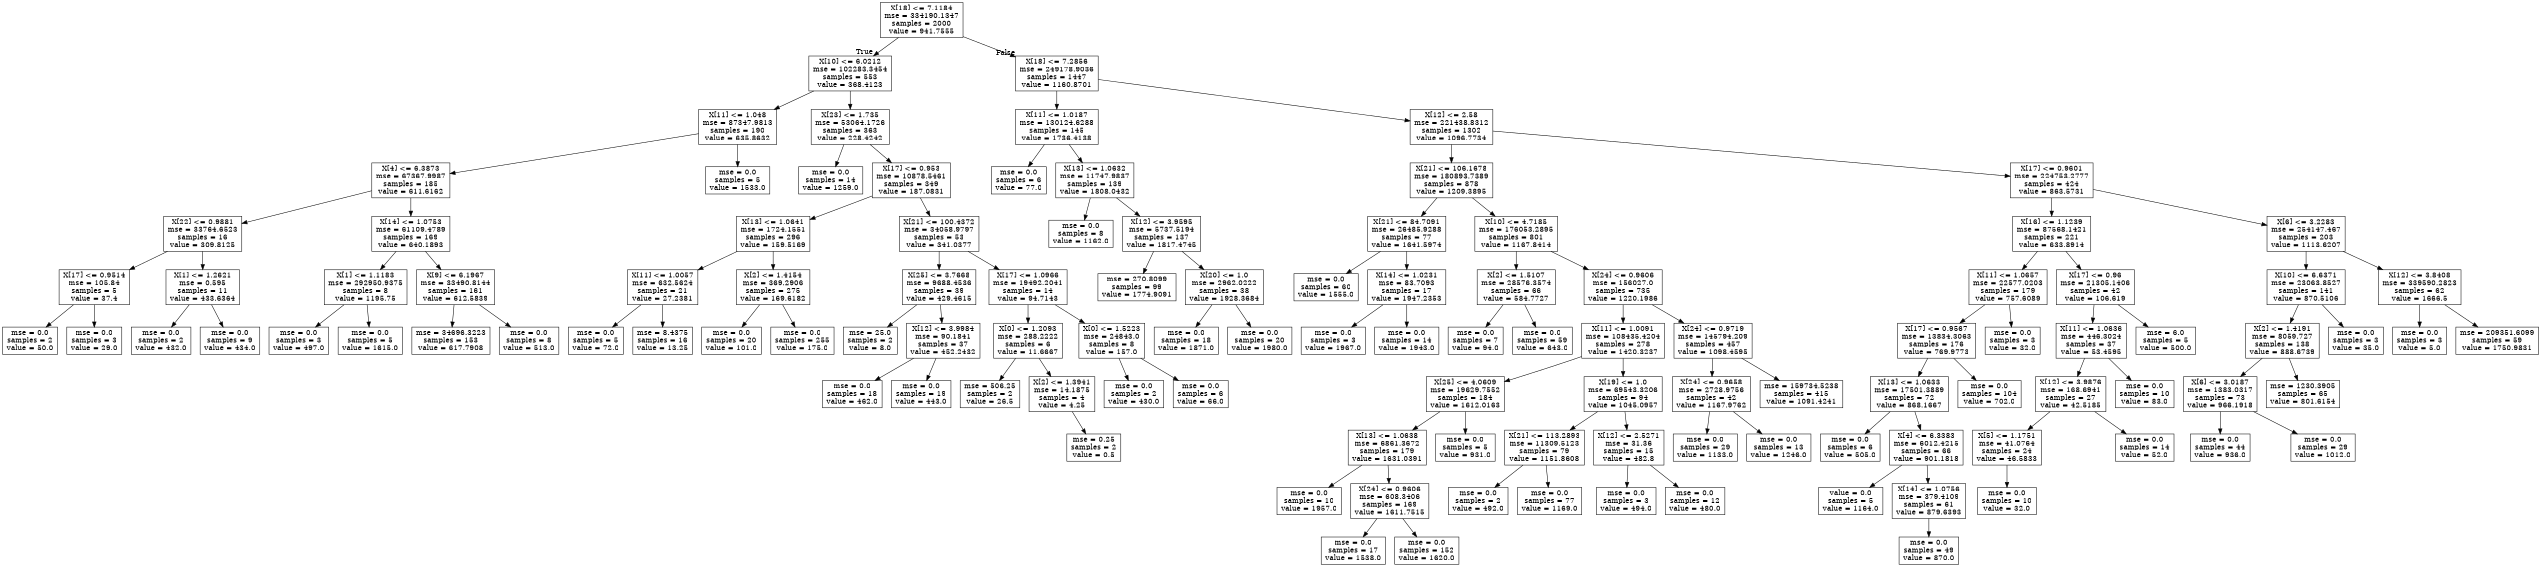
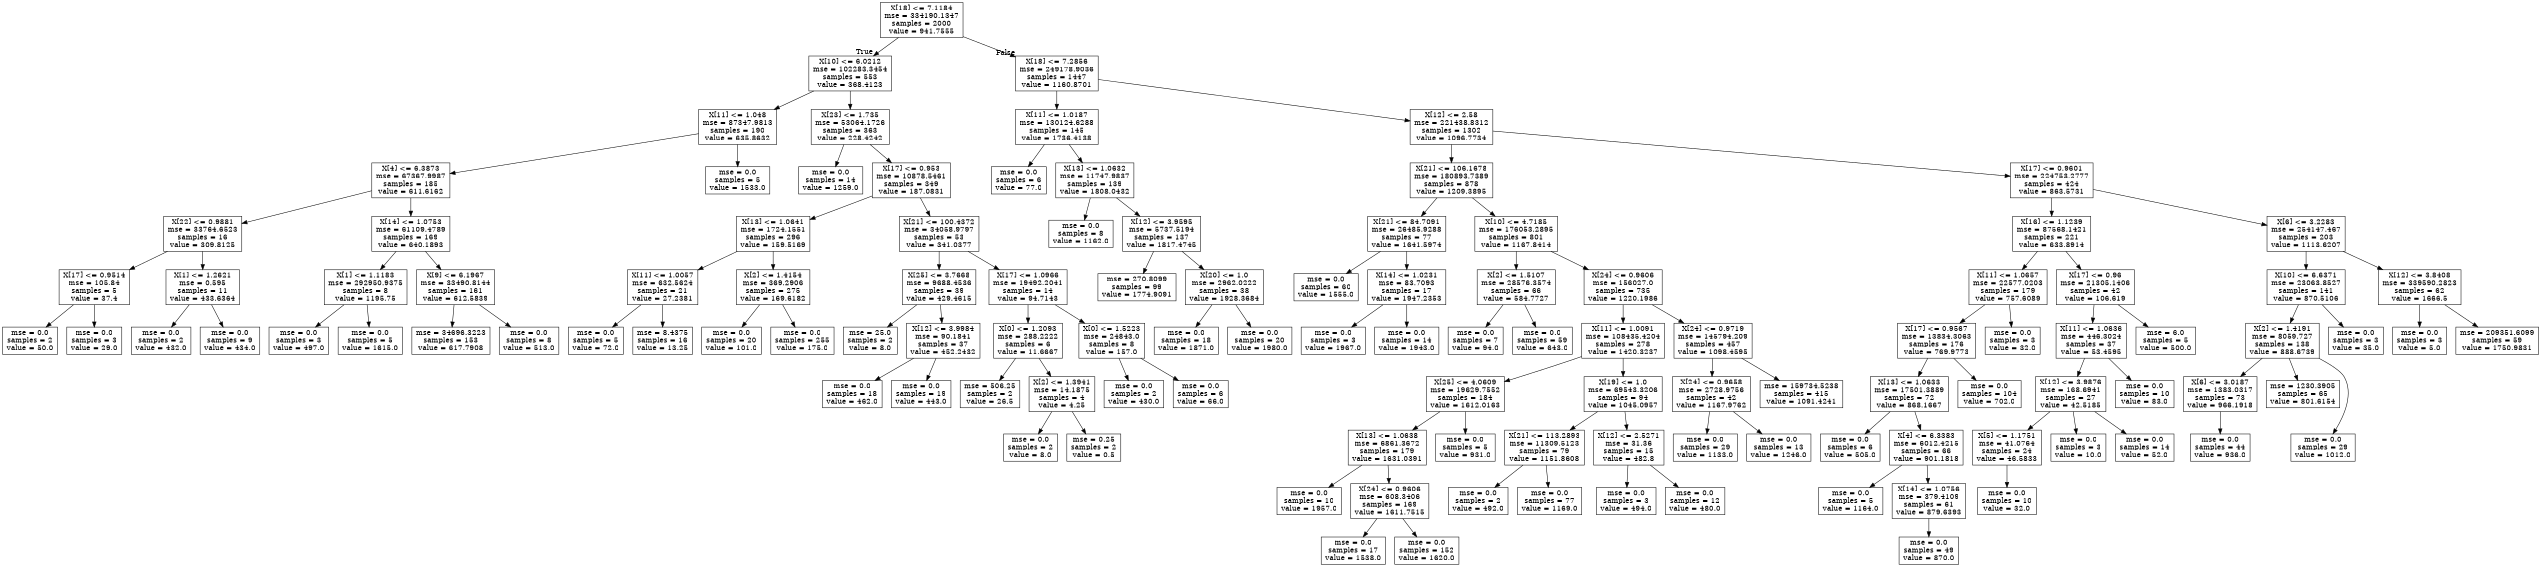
  digraph {
    node [shape=box]
    n1 [label="X[18] <= 7.1184\nmse = 334190.1347\nsamples = 2000\nvalue = 941.7555"]
    n2 [label="X[10] <= 6.0212\nmse = 102283.3454\nsamples = 553\nvalue = 368.4123"]
    n3 [label="X[18] <= 7.2856\nmse = 249178.9036\nsamples = 1447\nvalue = 1160.8701"]
    n4 [label="X[11] <= 1.048\nmse = 87347.9813\nsamples = 190\nvalue = 635.8632"]
    n5 [label="X[23] <= 1.735\nmse = 53064.1726\nsamples = 363\nvalue = 228.4242"]
    n6 [label="X[11] <= 1.0187\nmse = 130124.6288\nsamples = 145\nvalue = 1736.4138"]
    n7 [label="X[12] <= 2.58\nmse = 221438.8312\nsamples = 1302\nvalue = 1096.7734"]
    n8 [label="X[4] <= 6.3873\nmse = 67367.9987\nsamples = 185\nvalue = 611.6162"]
    n9 [label="mse = 0.0\nsamples = 5\nvalue = 1533.0"]
    n10 [label="mse = 0.0\nsamples = 14\nvalue = 1259.0"]
    n11 [label="X[17] <= 0.953\nmse = 10878.5461\nsamples = 349\nvalue = 187.0831"]
    n12 [label="X[22] <= 0.9881\nmse = 33764.6523\nsamples = 16\nvalue = 309.8125"]
    n13 [label="X[14] <= 1.0753\nmse = 61109.4789\nsamples = 169\nvalue = 640.1893"]
    n14 [label="X[17] <= 0.9514\nmse = 105.84\nsamples = 5\nvalue = 37.4"]
    n15 [label="X[1] <= 1.2621\nmse = 0.595\nsamples = 11\nvalue = 433.6364"]
    n16 [label="X[1] <= 1.1183\nmse = 292950.9375\nsamples = 8\nvalue = 1195.75"]
    n17 [label="X[9] <= 6.1967\nmse = 33490.8144\nsamples = 161\nvalue = 612.5839"]
    n18 [label="mse = 0.0\nsamples = 2\nvalue = 50.0"]
    n19 [label="mse = 0.0\nsamples = 3\nvalue = 29.0"]
    n20 [label="mse = 0.0\nsamples = 2\nvalue = 432.0"]
    n21 [label="mse = 0.0\nsamples = 9\nvalue = 434.0"]
    n22 [label="mse = 0.0\nsamples = 3\nvalue = 497.0"]
    n23 [label="mse = 0.0\nsamples = 5\nvalue = 1615.0"]
    n24 [label="mse = 34696.3223\nsamples = 153\nvalue = 617.7908"]
    n25 [label="mse = 0.0\nsamples = 8\nvalue = 513.0"]
    n26 [label="X[13] <= 1.0641\nmse = 1724.1551\nsamples = 296\nvalue = 159.5169"]
    n27 [label="X[21] <= 100.4372\nmse = 34058.9797\nsamples = 53\nvalue = 341.0377"]
    n28 [label="X[11] <= 1.0057\nmse = 632.5624\nsamples = 21\nvalue = 27.2381"]
    n29 [label="X[2] <= 1.4154\nmse = 369.2906\nsamples = 275\nvalue = 169.6182"]
    n30 [label="X[25] <= 3.7668\nmse = 9688.4536\nsamples = 39\nvalue = 429.4615"]
    n31 [label="X[17] <= 1.0966\nmse = 19492.2041\nsamples = 14\nvalue = 94.7143"]
    n32 [label="mse = 0.0\nsamples = 5\nvalue = 72.0"]
    n33 [label="mse = 8.4375\nsamples = 16\nvalue = 13.25"]
    n34 [label="mse = 0.0\nsamples = 20\nvalue = 101.0"]
    n35 [label="mse = 0.0\nsamples = 255\nvalue = 175.0"]
    n36 [label="mse = 25.0\nsamples = 2\nvalue = 8.0"]
    n37 [label="X[12] <= 3.9984\nmse = 90.1841\nsamples = 37\nvalue = 452.2432"]
    n38 [label="X[0] <= 1.2093\nmse = 288.2222\nsamples = 6\nvalue = 11.6667"]
    n39 [label="X[0] <= 1.5223\nmse = 24843.0\nsamples = 8\nvalue = 157.0"]
    n40 [label="mse = 0.0\nsamples = 18\nvalue = 462.0"]
    n41 [label="mse = 0.0\nsamples = 19\nvalue = 443.0"]
    n42 [label="mse = 506.25\nsamples = 2\nvalue = 26.5"]
    n43 [label="X[2] <= 1.3941\nmse = 14.1875\nsamples = 4\nvalue = 4.25"]
    n44 [label="mse = 0.0\nsamples = 2\nvalue = 430.0"]
    n45 [label="mse = 0.0\nsamples = 6\nvalue = 66.0"]
+   n46 [label="mse = 0.0\nsamples = 2\nvalue = 8.0"]
    n47 [label="mse = 0.25\nsamples = 2\nvalue = 0.5"]
    n48 [label="mse = 0.0\nsamples = 6\nvalue = 77.0"]
    n49 [label="X[13] <= 1.0632\nmse = 11747.9837\nsamples = 139\nvalue = 1808.0432"]
    n50 [label="X[21] <= 106.1678\nmse = 180893.7389\nsamples = 878\nvalue = 1209.3895"]
    n51 [label="X[17] <= 0.9601\nmse = 224753.2777\nsamples = 424\nvalue = 863.5731"]
    n52 [label="mse = 0.0\nsamples = 8\nvalue = 1162.0"]
    n53 [label="X[12] <= 3.9595\nmse = 5737.5194\nsamples = 137\nvalue = 1817.4745"]
    n54 [label="mse = 270.8099\nsamples = 99\nvalue = 1774.9091"]
    n55 [label="X[20] <= 1.0\nmse = 2962.0222\nsamples = 38\nvalue = 1928.3684"]
    n56 [label="mse = 0.0\nsamples = 18\nvalue = 1871.0"]
    n57 [label="mse = 0.0\nsamples = 20\nvalue = 1980.0"]
    n58 [label="X[21] <= 84.7091\nmse = 26485.9288\nsamples = 77\nvalue = 1641.5974"]
    n59 [label="X[10] <= 4.7185\nmse = 176053.2895\nsamples = 801\nvalue = 1167.8414"]
    n60 [label="X[16] <= 1.1239\nmse = 87568.1421\nsamples = 221\nvalue = 633.8914"]
    n61 [label="X[6] <= 3.2283\nmse = 254147.467\nsamples = 203\nvalue = 1113.6207"]
    n62 [label="mse = 0.0\nsamples = 60\nvalue = 1555.0"]
    n63 [label="X[14] <= 1.0231\nmse = 83.7093\nsamples = 17\nvalue = 1947.2353"]
    n64 [label="X[2] <= 1.5107\nmse = 28576.3574\nsamples = 66\nvalue = 584.7727"]
    n65 [label="X[24] <= 0.9606\nmse = 156027.0\nsamples = 735\nvalue = 1220.1986"]
    n66 [label="mse = 0.0\nsamples = 3\nvalue = 1967.0"]
    n67 [label="mse = 0.0\nsamples = 14\nvalue = 1943.0"]
    n68 [label="mse = 0.0\nsamples = 7\nvalue = 94.0"]
    n69 [label="mse = 0.0\nsamples = 59\nvalue = 643.0"]
    n70 [label="X[11] <= 1.0091\nmse = 108435.4204\nsamples = 278\nvalue = 1420.3237"]
    n71 [label="X[24] <= 0.9719\nmse = 145794.209\nsamples = 457\nvalue = 1098.4595"]
    n72 [label="X[25] <= 4.0609\nmse = 19629.7552\nsamples = 184\nvalue = 1612.0163"]
    n73 [label="X[19] <= 1.0\nmse = 69543.3206\nsamples = 94\nvalue = 1045.0957"]
    n74 [label="X[24] <= 0.9658\nmse = 2728.9756\nsamples = 42\nvalue = 1167.9762"]
    n75 [label="mse = 159734.5238\nsamples = 415\nvalue = 1091.4241"]
    n76 [label="X[13] <= 1.0638\nmse = 6861.3672\nsamples = 179\nvalue = 1631.0391"]
    n77 [label="mse = 0.0\nsamples = 5\nvalue = 931.0"]
    n78 [label="X[21] <= 113.2893\nmse = 11309.5123\nsamples = 79\nvalue = 1151.8608"]
    n79 [label="X[12] <= 2.5271\nmse = 31.36\nsamples = 15\nvalue = 482.8"]
    n80 [label="mse = 0.0\nsamples = 10\nvalue = 1957.0"]
    n81 [label="X[24] <= 0.9606\nmse = 608.3406\nsamples = 169\nvalue = 1611.7515"]
    n82 [label="mse = 0.0\nsamples = 17\nvalue = 1538.0"]
    n83 [label="mse = 0.0\nsamples = 152\nvalue = 1620.0"]
    n84 [label="mse = 0.0\nsamples = 2\nvalue = 492.0"]
    n85 [label="mse = 0.0\nsamples = 77\nvalue = 1169.0"]
    n86 [label="mse = 0.0\nsamples = 3\nvalue = 494.0"]
    n87 [label="mse = 0.0\nsamples = 12\nvalue = 480.0"]
    n88 [label="mse = 0.0\nsamples = 29\nvalue = 1133.0"]
    n89 [label="mse = 0.0\nsamples = 13\nvalue = 1246.0"]
    n90 [label="X[11] <= 1.0657\nmse = 22577.0203\nsamples = 179\nvalue = 757.6089"]
    n91 [label="X[17] <= 0.96\nmse = 21305.1406\nsamples = 42\nvalue = 106.619"]
    n92 [label="X[10] <= 6.6371\nmse = 23063.8527\nsamples = 141\nvalue = 870.5106"]
    n93 [label="X[12] <= 3.8408\nmse = 339590.2823\nsamples = 62\nvalue = 1666.5"]
    n94 [label="X[17] <= 0.9567\nmse = 13834.3063\nsamples = 176\nvalue = 769.9773"]
    n95 [label="mse = 0.0\nsamples = 3\nvalue = 32.0"]
    n96 [label="X[11] <= 1.0636\nmse = 446.3024\nsamples = 37\nvalue = 53.4595"]
    n97 [label="mse = 6.0\nsamples = 5\nvalue = 500.0"]
    n98 [label="X[13] <= 1.0633\nmse = 17501.3889\nsamples = 72\nvalue = 868.1667"]
    n99 [label="mse = 0.0\nsamples = 104\nvalue = 702.0"]
    n100 [label="mse = 0.0\nsamples = 6\nvalue = 505.0"]
    n101 [label="X[4] <= 6.3383\nmse = 6012.4215\nsamples = 66\nvalue = 901.1818"]
-   n102 [label="value = 0.0\nsamples = 5\nvalue = 1164.0"]
+   n102 [label="mse = 0.0\nsamples = 5\nvalue = 1164.0"]
    n103 [label="X[14] <= 1.0756\nmse = 379.4109\nsamples = 61\nvalue = 879.6393"]
    n104 [label="mse = 0.0\nsamples = 49\nvalue = 870.0"]
    n105 [label="X[12] <= 3.9876\nmse = 168.6941\nsamples = 27\nvalue = 42.5185"]
    n106 [label="mse = 0.0\nsamples = 10\nvalue = 83.0"]
    n107 [label="X[5] <= 1.1751\nmse = 41.0764\nsamples = 24\nvalue = 46.5833"]
+   n108 [label="mse = 0.0\nsamples = 3\nvalue = 10.0"]
    n109 [label="mse = 0.0\nsamples = 14\nvalue = 52.0"]
    n110 [label="mse = 0.0\nsamples = 10\nvalue = 32.0"]
    n111 [label="X[2] <= 1.4191\nmse = 8059.727\nsamples = 138\nvalue = 888.6739"]
    n112 [label="mse = 0.0\nsamples = 3\nvalue = 35.0"]
    n113 [label="mse = 0.0\nsamples = 3\nvalue = 5.0"]
    n114 [label="mse = 209351.6099\nsamples = 59\nvalue = 1750.9831"]
    n115 [label="X[6] <= 3.0187\nmse = 1383.0317\nsamples = 73\nvalue = 966.1918"]
    n116 [label="mse = 1230.3905\nsamples = 65\nvalue = 801.6154"]
    n117 [label="mse = 0.0\nsamples = 44\nvalue = 936.0"]
    n118 [label="mse = 0.0\nsamples = 29\nvalue = 1012.0"]
    n1 -> n2 [headlabel=True labelangle=45 labeldistance=2.5]
    n1 -> n3 [headlabel=False labelangle=-45 labeldistance=2.5]
    n2 -> n4
    n2 -> n5
    n3 -> n6
    n3 -> n7
    n4 -> n8
    n4 -> n9
    n5 -> n10
    n5 -> n11
    n6 -> n48
    n6 -> n49
    n7 -> n50
    n7 -> n51
    n8 -> n12
    n8 -> n13
    n11 -> n26
    n11 -> n27
    n12 -> n14
    n12 -> n15
    n13 -> n16
    n13 -> n17
    n14 -> n18
    n14 -> n19
    n15 -> n20
    n15 -> n21
    n16 -> n22
    n16 -> n23
    n17 -> n24
    n17 -> n25
    n26 -> n28
    n26 -> n29
    n27 -> n30
    n27 -> n31
    n28 -> n32
    n28 -> n33
    n29 -> n34
    n29 -> n35
    n30 -> n36
    n30 -> n37
    n31 -> n38
    n31 -> n39
    n37 -> n40
    n37 -> n41
    n38 -> n42
    n38 -> n43
    n39 -> n44
    n39 -> n45
+   n43 -> n46
    n43 -> n47
    n49 -> n52
    n49 -> n53
    n50 -> n58
    n50 -> n59
    n51 -> n60
    n51 -> n61
    n53 -> n54
    n53 -> n55
    n55 -> n56
    n55 -> n57
    n58 -> n62
    n58 -> n63
    n59 -> n64
    n59 -> n65
    n60 -> n90
    n60 -> n91
    n61 -> n92
    n61 -> n93
    n63 -> n66
    n63 -> n67
    n64 -> n68
    n64 -> n69
    n65 -> n70
    n65 -> n71
    n70 -> n72
    n70 -> n73
    n71 -> n74
    n71 -> n75
    n72 -> n76
    n72 -> n77
    n73 -> n78
    n73 -> n79
    n74 -> n88
    n74 -> n89
    n76 -> n80
    n76 -> n81
    n78 -> n84
    n78 -> n85
    n79 -> n86
    n79 -> n87
    n81 -> n82
    n81 -> n83
    n90 -> n94
    n90 -> n95
    n91 -> n96
    n91 -> n97
    n92 -> n111
    n92 -> n112
    n93 -> n113
    n93 -> n114
    n94 -> n98
    n94 -> n99
    n96 -> n105
    n96 -> n106
    n98 -> n100
    n98 -> n101
    n101 -> n102
    n101 -> n103
    n103 -> n104
    n105 -> n107
+   n105 -> n108
    n105 -> n109
    n107 -> n110
    n111 -> n115
    n111 -> n116
    n115 -> n117
-   n115 -> n118
+   n111 -> n118
  }
